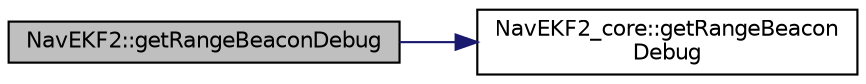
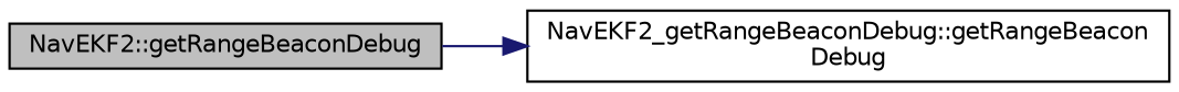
  digraph {
    rankdir=LR
    node [color=black fontname=Helvetica fontsize=10 shape=record style=filled]
    n1 [fillcolor=grey75 fontcolor=black height=0.2 label="NavEKF2::getRangeBeaconDebug" width=0.4]
-   n2 [fillcolor=white height=0.2 label="NavEKF2_core::getRangeBeacon\lDebug" width=0.4]
+   n2 [fillcolor=white height=0.2 label="NavEKF2_getRangeBeaconDebug::getRangeBeacon\lDebug" width=0.4]
    n1 -> n2 [color=midnightblue fontname=Helvetica fontsize=10 labelfontname=Helvetica labelfontsize=10 style=solid]
  }
